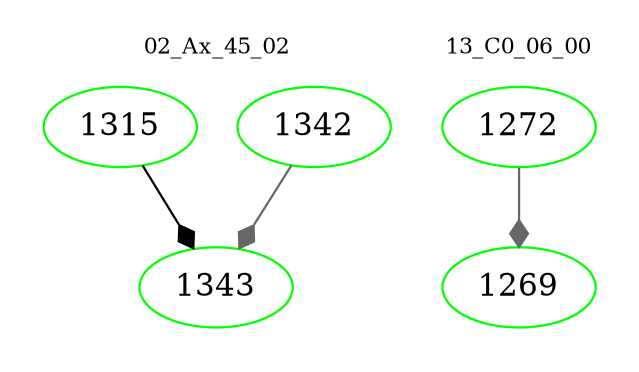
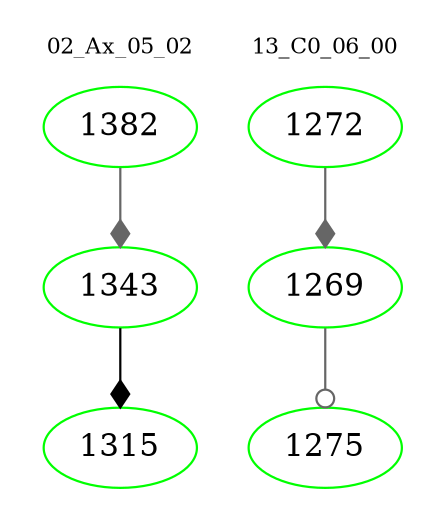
  digraph {
    node [color=green]
    edge [arrowhead=diamond color=gray40]
-   n1 [label=1342]
+   n1 [label=1382]
    n2 [label=1315]
    n3 [label=1343]
    n4 [label=1272]
    n5 [label=1269]
+   n6 [label=1275]
    subgraph cluster_1 {
      color=white
      fontsize=10
-     label="02_Ax_45_02"
+     label="02_Ax_05_02"
      n1
      n2
      n3
    }
    subgraph cluster_2 {
      color=white
      fontsize=10
      label="13_C0_06_00"
      n4
      n5
+     n6
    }
    n1 -> n3
-   n2 -> n3 [color=black]
+   n3 -> n2 [color=black]
    n4 -> n5
+   n5 -> n6 [arrowhead=odot]
  }
